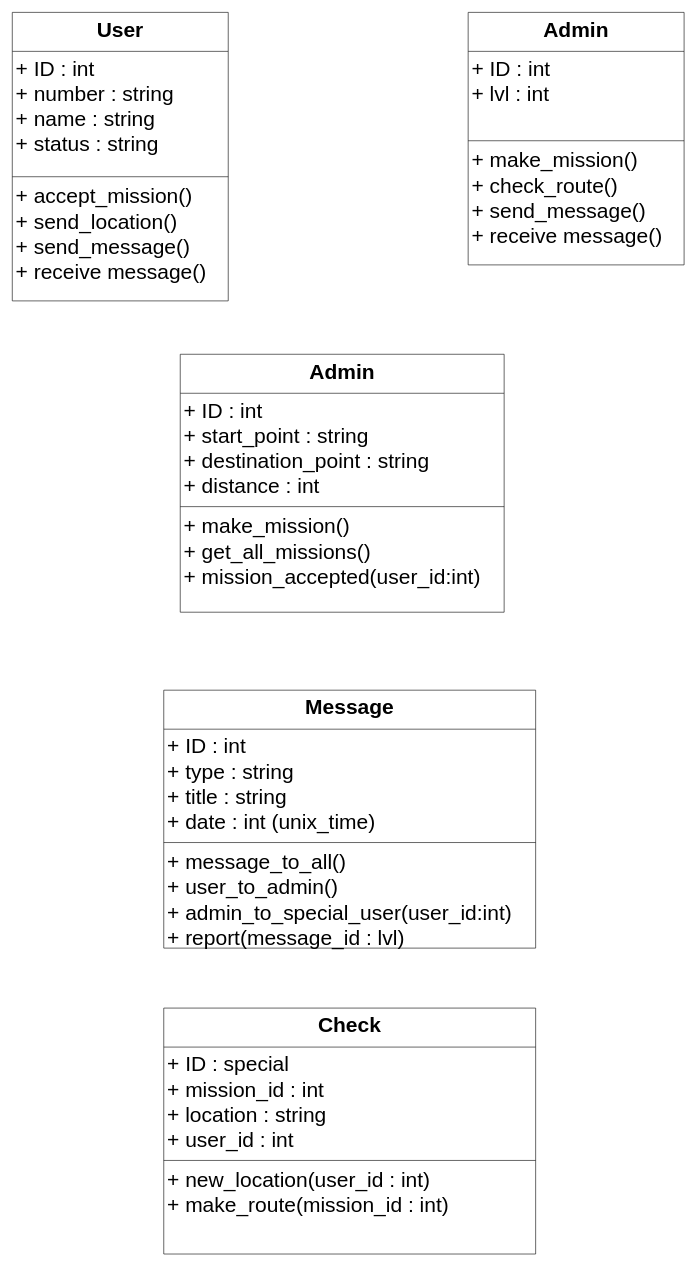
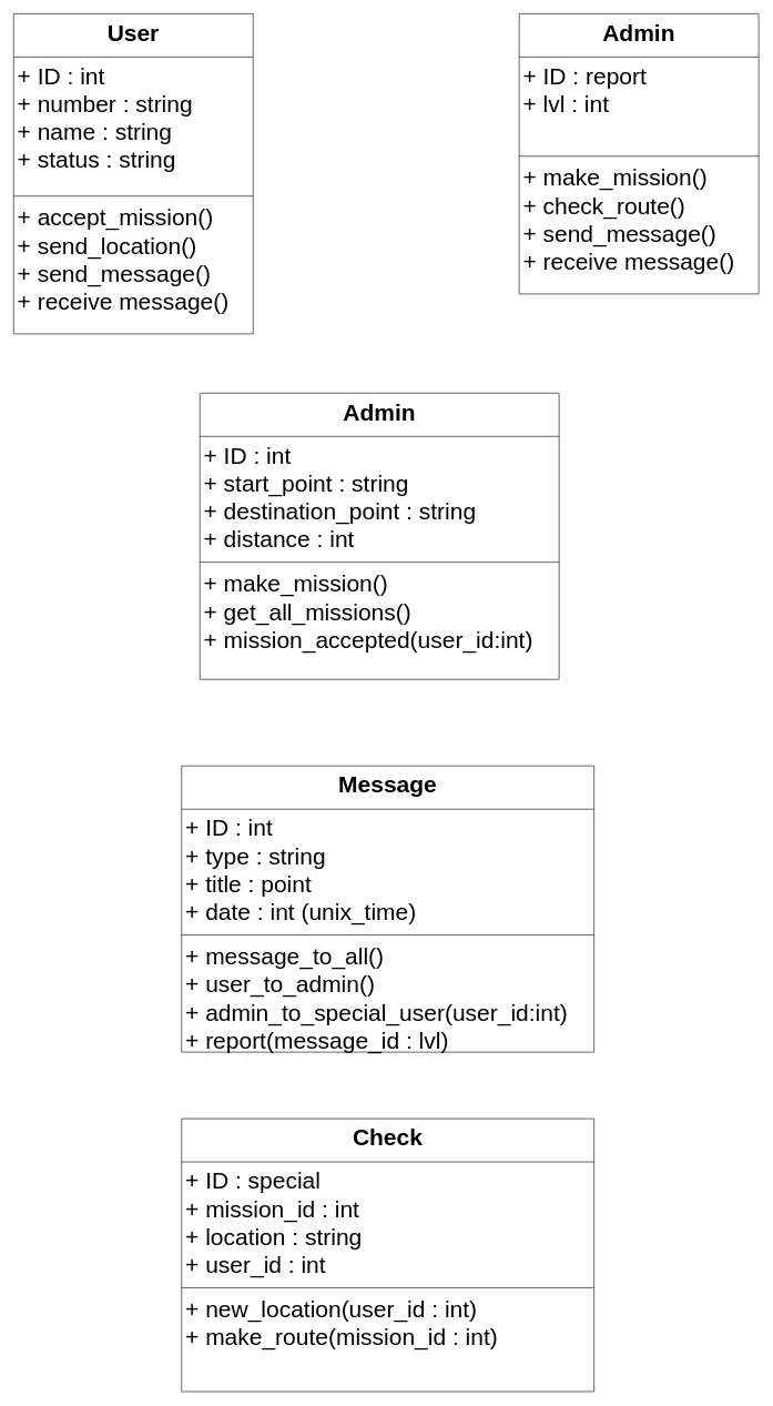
  <mxCell id="0" />
  <mxCell id="1" parent="0" />
  <mxCell id="2" value="User" style="swimlane;fontStyle=1;align=center;verticalAlign=top;childLayout=stackLayout;horizontal=1;startSize=65;horizontalStack=0;resizeParent=1;resizeParentMax=0;resizeLast=0;collapsible=1;marginBottom=0;fontSize=35;" parent="1" vertex="1"><mxGeometry x="20" y="20" width="360" height="481" as="geometry" /></mxCell>
  <mxCell id="3" value="+ ID : int&#10;+ number : string &#10;+ name : string &#10;+ status : string " style="text;strokeColor=none;fillColor=none;align=left;verticalAlign=top;spacingLeft=4;spacingRight=4;overflow=hidden;rotatable=0;points=[[0,0.5],[1,0.5]];portConstraint=eastwest;fontSize=35;" parent="2" vertex="1"><mxGeometry y="65" width="360" height="205" as="geometry" /></mxCell>
  <mxCell id="4" value="" style="line;strokeWidth=1;fillColor=none;align=left;verticalAlign=middle;spacingTop=-1;spacingLeft=3;spacingRight=3;rotatable=0;labelPosition=right;points=[];portConstraint=eastwest;" parent="2" vertex="1"><mxGeometry y="270" width="360" height="8" as="geometry" /></mxCell>
  <mxCell id="5" value="+ accept_mission()&#10;+ send_location()&#10;+ send_message()&#10;+ receive message()&#10;" style="text;strokeColor=none;fillColor=none;align=left;verticalAlign=top;spacingLeft=4;spacingRight=4;overflow=hidden;rotatable=0;points=[[0,0.5],[1,0.5]];portConstraint=eastwest;fontSize=35;" parent="2" vertex="1"><mxGeometry y="278" width="360" height="203" as="geometry" /></mxCell>
  <mxCell id="6" value="Admin" style="swimlane;fontStyle=1;align=center;verticalAlign=top;childLayout=stackLayout;horizontal=1;startSize=65;horizontalStack=0;resizeParent=1;resizeParentMax=0;resizeLast=0;collapsible=1;marginBottom=0;fontSize=35;" parent="1" vertex="1"><mxGeometry x="780" y="20" width="360" height="421" as="geometry" /></mxCell>
- <mxCell id="7" value="+ ID : int&#10;+ lvl : int" style="text;strokeColor=none;fillColor=none;align=left;verticalAlign=top;spacingLeft=4;spacingRight=4;overflow=hidden;rotatable=0;points=[[0,0.5],[1,0.5]];portConstraint=eastwest;fontSize=35;" parent="6" vertex="1"><mxGeometry y="65" width="360" height="145" as="geometry" /></mxCell>
+ <mxCell id="7" value="+ ID : report&#10;+ lvl : int" style="text;strokeColor=none;fillColor=none;align=left;verticalAlign=top;spacingLeft=4;spacingRight=4;overflow=hidden;rotatable=0;points=[[0,0.5],[1,0.5]];portConstraint=eastwest;fontSize=35;" parent="6" vertex="1"><mxGeometry y="65" width="360" height="145" as="geometry" /></mxCell>
  <mxCell id="8" value="" style="line;strokeWidth=1;fillColor=none;align=left;verticalAlign=middle;spacingTop=-1;spacingLeft=3;spacingRight=3;rotatable=0;labelPosition=right;points=[];portConstraint=eastwest;" parent="6" vertex="1"><mxGeometry y="210" width="360" height="8" as="geometry" /></mxCell>
  <mxCell id="9" value="+ make_mission()&#10;+ check_route()&#10;+ send_message()&#10;+ receive message()&#10;" style="text;strokeColor=none;fillColor=none;align=left;verticalAlign=top;spacingLeft=4;spacingRight=4;overflow=hidden;rotatable=0;points=[[0,0.5],[1,0.5]];portConstraint=eastwest;fontSize=35;" parent="6" vertex="1"><mxGeometry y="218" width="360" height="203" as="geometry" /></mxCell>
  <mxCell id="10" value="Admin" style="swimlane;fontStyle=1;align=center;verticalAlign=top;childLayout=stackLayout;horizontal=1;startSize=65;horizontalStack=0;resizeParent=1;resizeParentMax=0;resizeLast=0;collapsible=1;marginBottom=0;fontSize=35;" parent="1" vertex="1"><mxGeometry x="300" y="590" width="540" height="430" as="geometry" /></mxCell>
  <mxCell id="11" value="+ ID : int&#10;+ start_point : string&#10;+ destination_point : string&#10;+ distance : int&#10;" style="text;strokeColor=none;fillColor=none;align=left;verticalAlign=top;spacingLeft=4;spacingRight=4;overflow=hidden;rotatable=0;points=[[0,0.5],[1,0.5]];portConstraint=eastwest;fontSize=35;" parent="10" vertex="1"><mxGeometry y="65" width="540" height="185" as="geometry" /></mxCell>
  <mxCell id="12" value="" style="line;strokeWidth=1;fillColor=none;align=left;verticalAlign=middle;spacingTop=-1;spacingLeft=3;spacingRight=3;rotatable=0;labelPosition=right;points=[];portConstraint=eastwest;" parent="10" vertex="1"><mxGeometry y="250" width="540" height="8" as="geometry" /></mxCell>
  <mxCell id="13" value="+ make_mission()&#10;+ get_all_missions()&#10;+ mission_accepted(user_id:int)&#10;&#10;" style="text;strokeColor=none;fillColor=none;align=left;verticalAlign=top;spacingLeft=4;spacingRight=4;overflow=hidden;rotatable=0;points=[[0,0.5],[1,0.5]];portConstraint=eastwest;fontSize=35;" parent="10" vertex="1"><mxGeometry y="258" width="540" height="172" as="geometry" /></mxCell>
  <mxCell id="14" value="Message" style="swimlane;fontStyle=1;align=center;verticalAlign=top;childLayout=stackLayout;horizontal=1;startSize=65;horizontalStack=0;resizeParent=1;resizeParentMax=0;resizeLast=0;collapsible=1;marginBottom=0;fontSize=35;" parent="1" vertex="1"><mxGeometry x="272.5" y="1150" width="620" height="430" as="geometry" /></mxCell>
- <mxCell id="15" value="+ ID : int&#10;+ type : string&#10;+ title : string&#10;+ date : int (unix_time)&#10;" style="text;strokeColor=none;fillColor=none;align=left;verticalAlign=top;spacingLeft=4;spacingRight=4;overflow=hidden;rotatable=0;points=[[0,0.5],[1,0.5]];portConstraint=eastwest;fontSize=35;" parent="14" vertex="1"><mxGeometry y="65" width="620" height="185" as="geometry" /></mxCell>
+ <mxCell id="15" value="+ ID : int&#10;+ type : string&#10;+ title : point&#10;+ date : int (unix_time)&#10;" style="text;strokeColor=none;fillColor=none;align=left;verticalAlign=top;spacingLeft=4;spacingRight=4;overflow=hidden;rotatable=0;points=[[0,0.5],[1,0.5]];portConstraint=eastwest;fontSize=35;" parent="14" vertex="1"><mxGeometry y="65" width="620" height="185" as="geometry" /></mxCell>
  <mxCell id="16" value="" style="line;strokeWidth=1;fillColor=none;align=left;verticalAlign=middle;spacingTop=-1;spacingLeft=3;spacingRight=3;rotatable=0;labelPosition=right;points=[];portConstraint=eastwest;" parent="14" vertex="1"><mxGeometry y="250" width="620" height="8" as="geometry" /></mxCell>
  <mxCell id="17" value="+ message_to_all()&#10;+ user_to_admin()&#10;+ admin_to_special_user(user_id:int)&#10;+ report(message_id : lvl)&#10;&#10;" style="text;strokeColor=none;fillColor=none;align=left;verticalAlign=top;spacingLeft=4;spacingRight=4;overflow=hidden;rotatable=0;points=[[0,0.5],[1,0.5]];portConstraint=eastwest;fontSize=35;" parent="14" vertex="1"><mxGeometry y="258" width="620" height="172" as="geometry" /></mxCell>
  <mxCell id="18" value="Check" style="swimlane;fontStyle=1;align=center;verticalAlign=top;childLayout=stackLayout;horizontal=1;startSize=65;horizontalStack=0;resizeParent=1;resizeParentMax=0;resizeLast=0;collapsible=1;marginBottom=0;fontSize=35;" parent="1" vertex="1"><mxGeometry x="272.5" y="1680" width="620" height="410" as="geometry" /></mxCell>
  <mxCell id="19" value="+ ID : special&#10;+ mission_id : int&#10;+ location : string&#10;+ user_id : int&#10;" style="text;strokeColor=none;fillColor=none;align=left;verticalAlign=top;spacingLeft=4;spacingRight=4;overflow=hidden;rotatable=0;points=[[0,0.5],[1,0.5]];portConstraint=eastwest;fontSize=35;" parent="18" vertex="1"><mxGeometry y="65" width="620" height="185" as="geometry" /></mxCell>
  <mxCell id="20" value="" style="line;strokeWidth=1;fillColor=none;align=left;verticalAlign=middle;spacingTop=-1;spacingLeft=3;spacingRight=3;rotatable=0;labelPosition=right;points=[];portConstraint=eastwest;" parent="18" vertex="1"><mxGeometry y="250" width="620" height="8" as="geometry" /></mxCell>
  <mxCell id="21" value="+ new_location(user_id : int)&#10;+ make_route(mission_id : int)&#10;&#10;" style="text;strokeColor=none;fillColor=none;align=left;verticalAlign=top;spacingLeft=4;spacingRight=4;overflow=hidden;rotatable=0;points=[[0,0.5],[1,0.5]];portConstraint=eastwest;fontSize=35;" parent="18" vertex="1"><mxGeometry y="258" width="620" height="152" as="geometry" /></mxCell>
